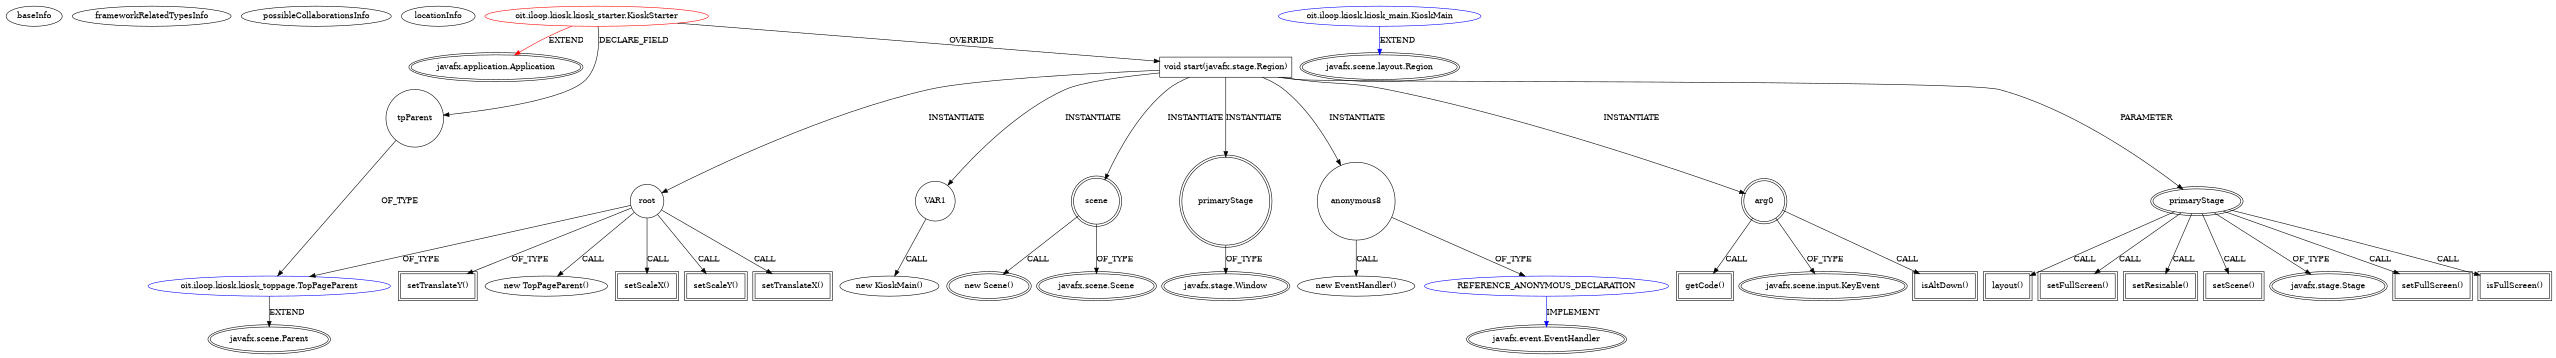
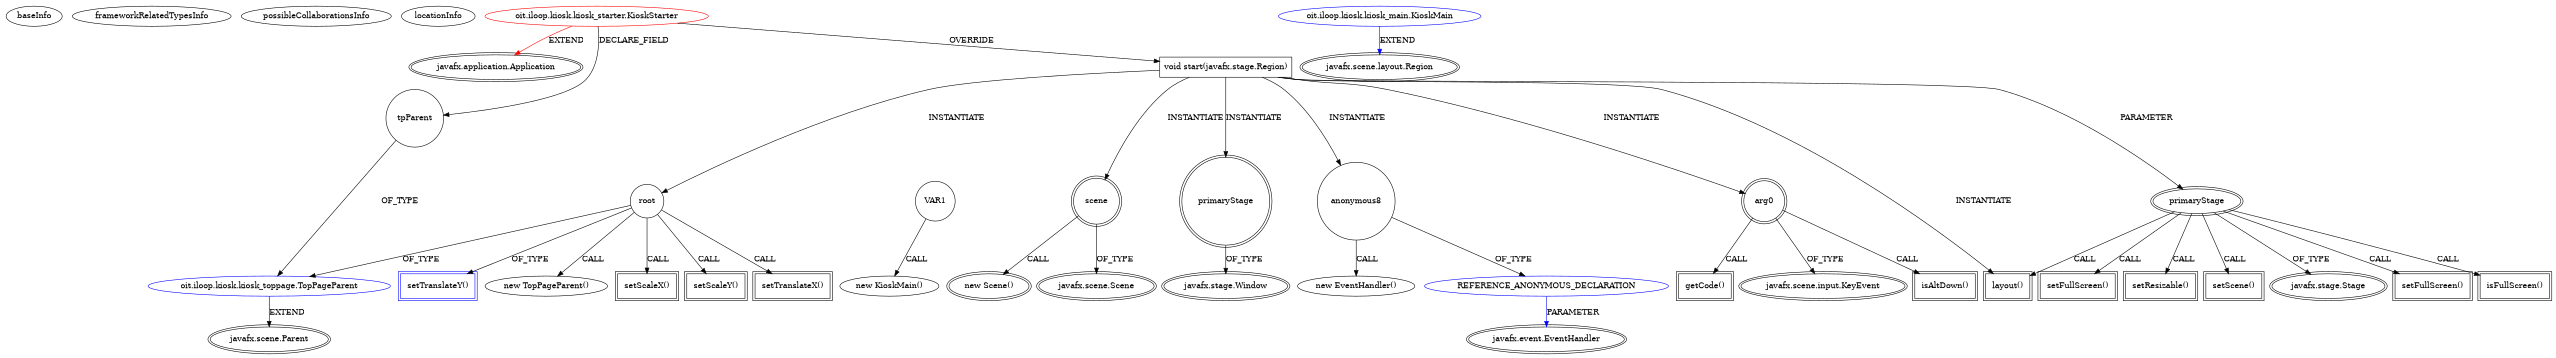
  digraph {
    node [isFrameworkType=true vertexType=INSIDE_CALL peripheries=2]
    baseInfo [category=extension_graph graphId=3156 isAnonymous=false possibleRelation=true isFrameworkType="" vertexType="" peripheries=""]
    frameworkRelatedTypesInfo [0="javafx.application.Application" isFrameworkType="" vertexType="" peripheries=""]
    possibleCollaborationsInfo [0="3156~OVERRIDING_METHOD_DECLARATION-INSTANTIATION-~javafx.application.Application ~javafx.scene.layout.Region ~false~false" 1="3156~OVERRIDING_METHOD_DECLARATION-INSTANTIATION-~javafx.application.Application ~javafx.event.EventHandler ~false~true" 2="3156~OVERRIDING_METHOD_DECLARATION-INSTANTIATION-FIELD_DECLARATION-~javafx.application.Application ~javafx.scene.Parent ~false~false" isFrameworkType="" vertexType="" peripheries=""]
    locationInfo [contextSignature=KioskStarter filePath="/iloop-kiosk-KIOSK-Project/KIOSK-Project-master/src/oit/iloop/kiosk/kiosk_starter/KioskStarter.java" graphId=3156 projectName="iloop-kiosk-KIOSK-Project" isFrameworkType="" vertexType="" peripheries=""]
    n5 [color=red isFrameworkType=false label="oit.iloop.kiosk.kiosk_starter.KioskStarter" vertexType=ROOT_CLIENT_CLASS_DECLARATION peripheries=""]
    n6 [label="javafx.application.Application" vertexType=FRAMEWORK_CLASS_TYPE]
    n7 [isFrameworkType=false label=tpParent shape=circle vertexType=FIELD_DECLARATION peripheries=""]
    n8 [isFrameworkType=false label="void start(javafx.stage.Region)" shape=box vertexType=OVERRIDING_METHOD_DECLARATION peripheries=""]
    n9 [color=blue isFrameworkType=false label="oit.iloop.kiosk.kiosk_toppage.TopPageParent" vertexType=REFERENCE_CLIENT_CLASS_DECLARATION peripheries=""]
    n10 [label=primaryStage vertexType=PARAMETER_DECLARATION]
    n11 [isFrameworkType=false label=root shape=circle vertexType=VARIABLE_EXPRESION peripheries=""]
    n12 [isFrameworkType=false label=VAR1 shape=circle vertexType=VARIABLE_EXPRESION peripheries=""]
    n13 [label=scene shape=circle vertexType=VARIABLE_EXPRESION]
    n14 [label=primaryStage shape=circle vertexType=VARIABLE_EXPRESION]
    n15 [isFrameworkType=false label=anonymous8 shape=circle vertexType=VARIABLE_EXPRESION peripheries=""]
    n16 [label=arg0 shape=circle vertexType=VARIABLE_EXPRESION]
    n17 [label="javafx.scene.Parent" vertexType=FRAMEWORK_CLASS_TYPE]
    n18 [label="javafx.stage.Stage" vertexType=FRAMEWORK_CLASS_TYPE]
    n19 [label="setFullScreen()" shape=box]
    n20 [label="isFullScreen()" shape=box]
    n21 [label="setFullScreen()" shape=box]
    n22 [label="setResizable()" shape=box]
    n23 [label="setScene()" shape=box]
    n24 [label="layout()" shape=box]
    n25 [isFrameworkType=false label="new TopPageParent()" vertexType=CONSTRUCTOR_CALL peripheries=""]
    n26 [label="setScaleX()" shape=box]
    n27 [label="setScaleY()" shape=box]
    n28 [label="setTranslateX()" shape=box]
-   n29 [label="setTranslateY()" shape=box]
+   n29 [label="setTranslateY()" shape=box color=blue]
    n30 [isFrameworkType=false label="new KioskMain()" vertexType=CONSTRUCTOR_CALL peripheries=""]
    n31 [label="javafx.scene.Scene" vertexType=FRAMEWORK_CLASS_TYPE]
    n32 [label="new Scene()" vertexType=CONSTRUCTOR_CALL]
    n33 [label="javafx.stage.Window" vertexType=FRAMEWORK_CLASS_TYPE]
    n34 [color=blue isFrameworkType=false label=REFERENCE_ANONYMOUS_DECLARATION vertexType=REFERENCE_ANONYMOUS_DECLARATION peripheries=""]
    n35 [isFrameworkType=false label="new EventHandler()" vertexType=CONSTRUCTOR_CALL peripheries=""]
    n36 [label="javafx.scene.input.KeyEvent" vertexType=FRAMEWORK_CLASS_TYPE]
    n37 [label="isAltDown()" shape=box]
    n38 [label="getCode()" shape=box]
    n39 [color=blue isFrameworkType=false label="oit.iloop.kiosk.kiosk_main.KioskMain" vertexType=REFERENCE_CLIENT_CLASS_DECLARATION peripheries=""]
    n40 [label="javafx.scene.layout.Region" vertexType=FRAMEWORK_CLASS_TYPE]
    n41 [label="javafx.event.EventHandler" vertexType=FRAMEWORK_INTERFACE_TYPE]
    n5 -> n6 [color=red label=EXTEND]
    n5 -> n7 [label=DECLARE_FIELD]
    n5 -> n8 [label=OVERRIDE]
    n7 -> n9 [label=OF_TYPE]
    n8 -> n10 [label=PARAMETER]
    n8 -> n11 [label=INSTANTIATE]
-   n8 -> n12 [label=INSTANTIATE]
+   n8 -> n24 [label=INSTANTIATE]
    n8 -> n13 [label=INSTANTIATE]
    n8 -> n14 [label=INSTANTIATE]
    n8 -> n15 [label=INSTANTIATE]
    n8 -> n16 [label=INSTANTIATE]
    n9 -> n17 [color=black label=EXTEND]
    n10 -> n18 [label=OF_TYPE]
    n10 -> n19 [label=CALL]
    n10 -> n20 [label=CALL]
    n10 -> n21 [label=CALL]
    n10 -> n22 [label=CALL]
    n10 -> n23 [label=CALL]
    n10 -> n24 [label=CALL]
    n11 -> n9 [label=OF_TYPE]
    n11 -> n25 [label=CALL]
    n11 -> n26 [label=CALL]
    n11 -> n27 [label=CALL]
    n11 -> n28 [label=CALL]
    n11 -> n29 [label=OF_TYPE]
    n12 -> n30 [label=CALL]
    n13 -> n31 [label=OF_TYPE]
    n13 -> n32 [label=CALL]
    n14 -> n33 [label=OF_TYPE]
    n15 -> n34 [label=OF_TYPE]
    n15 -> n35 [label=CALL]
    n16 -> n36 [label=OF_TYPE]
    n16 -> n37 [label=CALL]
    n16 -> n38 [label=CALL]
-   n34 -> n41 [color=blue label=IMPLEMENT]
+   n34 -> n41 [color=blue label=PARAMETER]
    n39 -> n40 [color=blue label=EXTEND]
  }
